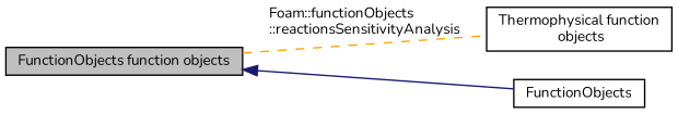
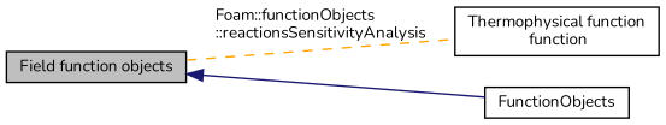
  digraph {
    fontname=Nunito
    rankdir=LR
    node [color=black fontname=Nunito fontsize=10 shape=record]
    edge [fontname=Nunito fontsize=10 labelfontname=Helvetica labelfontsize=10 shape=plaintext]
-   n1 [height=0.2 label="Thermophysical function\l objects" width=0.4]
-   n2 [fillcolor=grey75 fontcolor=black height=0.2 label="FunctionObjects function objects" style=filled width=0.4]
+   n1 [height=0.2 label="Thermophysical function\l function" width=0.4]
+   n2 [fillcolor=grey75 fontcolor=black height=0.2 label="Field function objects" style=filled width=0.4]
    n3 [height=0.2 label=FunctionObjects width=0.4]
    n2 -> n1 [color=orange dir=none label="Foam::functionObjects\l::reactionsSensitivityAnalysis" style=dashed]
    n2 -> n3 [color=midnightblue dir=back style=solid]
  }
